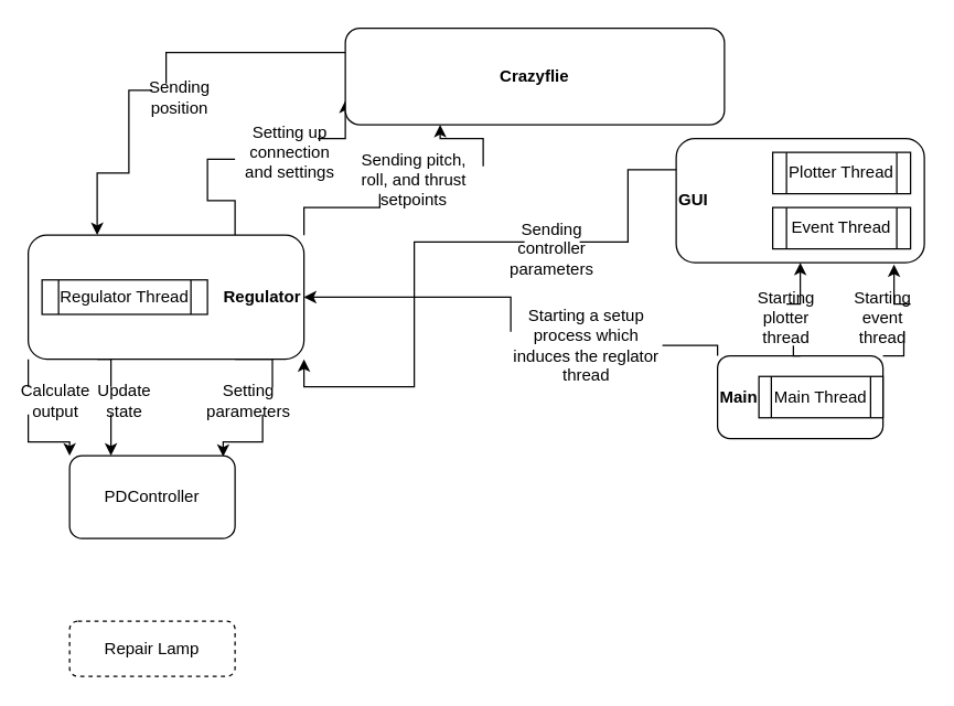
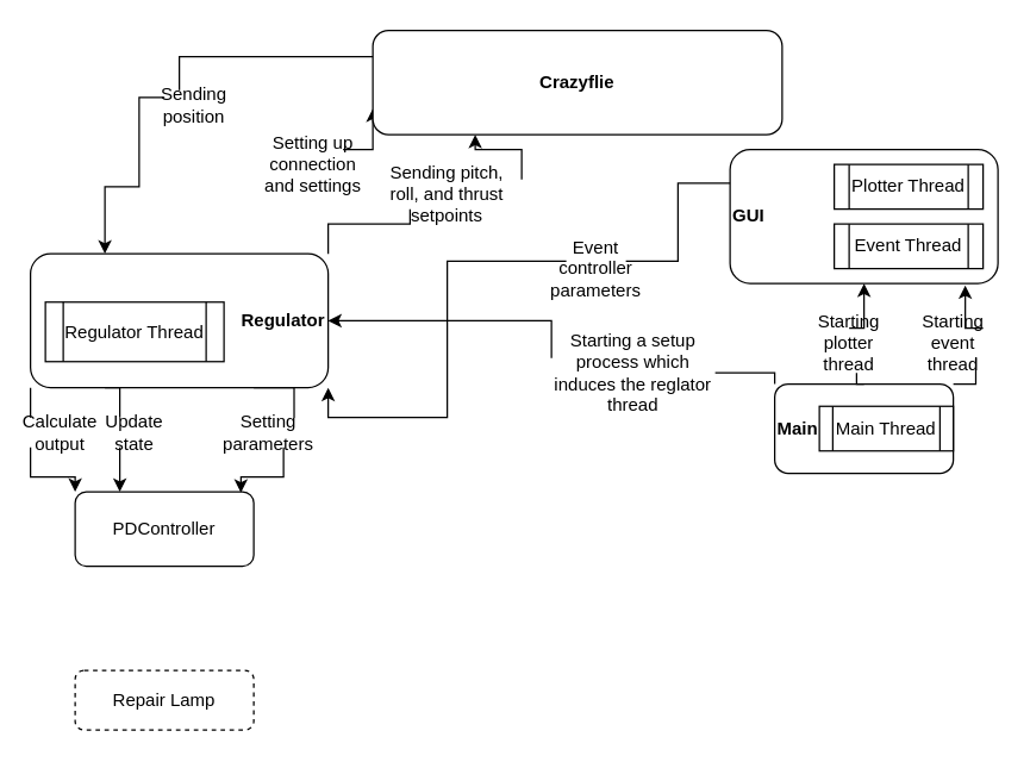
  <mxCell id="0" />
  <mxCell id="1" parent="0" />
  <mxCell id="2" style="edgeStyle=orthogonalEdgeStyle;rounded=0;orthogonalLoop=1;jettySize=auto;html=1;exitX=0;exitY=0.25;exitDx=0;exitDy=0;entryX=1;entryY=1;entryDx=0;entryDy=0;startArrow=none;" edge="1" parent="1" source="22" target="12"><mxGeometry relative="1" as="geometry" /></mxCell>
  <mxCell id="3" value="&lt;b&gt;&lt;font style=&quot;font-size: 12px&quot;&gt;GUI&lt;/font&gt;&lt;/b&gt;" style="rounded=1;whiteSpace=wrap;html=1;fontSize=12;glass=0;strokeWidth=1;shadow=0;align=left;" parent="1" vertex="1"><mxGeometry x="490" y="100" width="180" height="90" as="geometry" /></mxCell>
  <mxCell id="4" value="Repair Lamp" style="rounded=1;whiteSpace=wrap;html=1;fontSize=12;glass=0;strokeWidth=1;shadow=0;dashed=1;" parent="1" vertex="1"><mxGeometry x="50" y="450" width="120" height="40" as="geometry" /></mxCell>
  <mxCell id="5" value="Plotter Thread" style="shape=process;whiteSpace=wrap;html=1;backgroundOutline=1;" vertex="1" parent="1"><mxGeometry x="560" y="110" width="100" height="30" as="geometry" /></mxCell>
  <mxCell id="6" value="Event Thread" style="shape=process;whiteSpace=wrap;html=1;backgroundOutline=1;" vertex="1" parent="1"><mxGeometry x="560" y="150" width="100" height="30" as="geometry" /></mxCell>
  <mxCell id="7" style="edgeStyle=orthogonalEdgeStyle;rounded=0;orthogonalLoop=1;jettySize=auto;html=1;exitX=1;exitY=0;exitDx=0;exitDy=0;entryX=0.25;entryY=1;entryDx=0;entryDy=0;startArrow=none;" edge="1" parent="1" source="16" target="15"><mxGeometry relative="1" as="geometry" /></mxCell>
  <mxCell id="8" style="edgeStyle=orthogonalEdgeStyle;rounded=0;orthogonalLoop=1;jettySize=auto;html=1;exitX=0.75;exitY=0;exitDx=0;exitDy=0;entryX=0;entryY=0.75;entryDx=0;entryDy=0;startArrow=none;" edge="1" parent="1" source="18" target="15"><mxGeometry relative="1" as="geometry" /></mxCell>
  <mxCell id="9" style="edgeStyle=orthogonalEdgeStyle;rounded=0;orthogonalLoop=1;jettySize=auto;html=1;exitX=0;exitY=1;exitDx=0;exitDy=0;entryX=0;entryY=0;entryDx=0;entryDy=0;startArrow=none;" edge="1" parent="1" source="32" target="31"><mxGeometry relative="1" as="geometry" /></mxCell>
  <mxCell id="10" style="edgeStyle=orthogonalEdgeStyle;rounded=0;orthogonalLoop=1;jettySize=auto;html=1;exitX=0.25;exitY=1;exitDx=0;exitDy=0;entryX=0.25;entryY=0;entryDx=0;entryDy=0;startArrow=none;" edge="1" parent="1" source="34" target="31"><mxGeometry relative="1" as="geometry" /></mxCell>
  <mxCell id="11" style="edgeStyle=orthogonalEdgeStyle;rounded=0;orthogonalLoop=1;jettySize=auto;html=1;exitX=0.75;exitY=1;exitDx=0;exitDy=0;entryX=0.928;entryY=0.011;entryDx=0;entryDy=0;entryPerimeter=0;startArrow=none;" edge="1" parent="1" source="36" target="31"><mxGeometry relative="1" as="geometry" /></mxCell>
  <mxCell id="12" value="&lt;b&gt;&lt;font style=&quot;font-size: 12px&quot;&gt;Regulator&lt;/font&gt;&lt;/b&gt;" style="rounded=1;whiteSpace=wrap;html=1;fontSize=12;glass=0;strokeWidth=1;shadow=0;align=right;" vertex="1" parent="1"><mxGeometry x="20" y="170" width="200" height="90" as="geometry" /></mxCell>
- <mxCell id="13" value="Regulator Thread" style="shape=process;whiteSpace=wrap;html=1;backgroundOutline=1;" vertex="1" parent="1"><mxGeometry x="30" y="202.5" width="120" height="25" as="geometry" /></mxCell>
+ <mxCell id="13" value="Regulator Thread" style="shape=process;whiteSpace=wrap;html=1;backgroundOutline=1;" vertex="1" parent="1"><mxGeometry x="30" y="202.5" width="120" height="40" as="geometry" /></mxCell>
  <mxCell id="14" style="edgeStyle=orthogonalEdgeStyle;rounded=0;orthogonalLoop=1;jettySize=auto;html=1;exitX=0;exitY=0.25;exitDx=0;exitDy=0;entryX=0.25;entryY=0;entryDx=0;entryDy=0;startArrow=none;" edge="1" parent="1" source="20" target="12"><mxGeometry relative="1" as="geometry"><Array as="points"><mxPoint x="93" y="65" /><mxPoint x="93" y="125" /></Array></mxGeometry></mxCell>
  <mxCell id="15" value="&lt;b&gt;&lt;font style=&quot;font-size: 12px&quot;&gt;Crazyflie&lt;/font&gt;&lt;/b&gt;" style="rounded=1;whiteSpace=wrap;html=1;fontSize=12;glass=0;strokeWidth=1;shadow=0;align=center;" vertex="1" parent="1"><mxGeometry x="250" y="20" width="275" height="70" as="geometry" /></mxCell>
  <mxCell id="16" value="Sending pitch, roll, and thrust setpoints" style="text;html=1;strokeColor=none;fillColor=none;align=center;verticalAlign=middle;whiteSpace=wrap;rounded=0;" vertex="1" parent="1"><mxGeometry x="250" y="120" width="100" height="20" as="geometry" /></mxCell>
  <mxCell id="17" value="" style="edgeStyle=orthogonalEdgeStyle;rounded=0;orthogonalLoop=1;jettySize=auto;html=1;exitX=1;exitY=0;exitDx=0;exitDy=0;entryX=0.25;entryY=1;entryDx=0;entryDy=0;endArrow=none;" edge="1" parent="1" source="12" target="16"><mxGeometry relative="1" as="geometry"><mxPoint x="310" y="170" as="sourcePoint" /><mxPoint x="297.5" y="90" as="targetPoint" /><Array as="points"><mxPoint x="220" y="150" /><mxPoint x="275" y="150" /></Array></mxGeometry></mxCell>
  <mxCell id="18" value="Setting up connection and settings" style="text;html=1;strokeColor=none;fillColor=none;align=center;verticalAlign=middle;whiteSpace=wrap;rounded=0;" vertex="1" parent="1"><mxGeometry x="170" y="100" width="80" height="20" as="geometry" /></mxCell>
- <mxCell id="19" value="" style="edgeStyle=orthogonalEdgeStyle;rounded=0;orthogonalLoop=1;jettySize=auto;html=1;exitX=0.75;exitY=0;exitDx=0;exitDy=0;entryX=0;entryY=0.75;entryDx=0;entryDy=0;endArrow=none;" edge="1" parent="1" source="12" target="18"><mxGeometry relative="1" as="geometry"><mxPoint x="237.5" y="170" as="sourcePoint" /><mxPoint x="250" y="72.5" as="targetPoint" /></mxGeometry></mxCell>
  <mxCell id="20" value="Sending position" style="text;html=1;strokeColor=none;fillColor=none;align=center;verticalAlign=middle;whiteSpace=wrap;rounded=0;" vertex="1" parent="1"><mxGeometry x="110" y="60" width="40" height="20" as="geometry" /></mxCell>
  <mxCell id="21" value="" style="edgeStyle=orthogonalEdgeStyle;rounded=0;orthogonalLoop=1;jettySize=auto;html=1;exitX=0;exitY=0.25;exitDx=0;exitDy=0;entryX=0.25;entryY=0;entryDx=0;entryDy=0;endArrow=none;" edge="1" parent="1" source="15" target="20"><mxGeometry relative="1" as="geometry"><mxPoint x="250" y="37.5" as="sourcePoint" /><mxPoint x="92.5" y="170" as="targetPoint" /></mxGeometry></mxCell>
- <mxCell id="22" value="Sending controller parameters" style="text;html=1;strokeColor=none;fillColor=none;align=center;verticalAlign=middle;whiteSpace=wrap;rounded=0;" vertex="1" parent="1"><mxGeometry x="380" y="170" width="40" height="20" as="geometry" /></mxCell>
+ <mxCell id="22" value="Event controller parameters" style="text;html=1;strokeColor=none;fillColor=none;align=center;verticalAlign=middle;whiteSpace=wrap;rounded=0;" vertex="1" parent="1"><mxGeometry x="380" y="170" width="40" height="20" as="geometry" /></mxCell>
  <mxCell id="23" value="" style="edgeStyle=orthogonalEdgeStyle;rounded=0;orthogonalLoop=1;jettySize=auto;html=1;exitX=0;exitY=0.25;exitDx=0;exitDy=0;entryX=1;entryY=0.25;entryDx=0;entryDy=0;endArrow=none;" edge="1" parent="1" source="3" target="22"><mxGeometry relative="1" as="geometry"><mxPoint x="490" y="122.5" as="sourcePoint" /><mxPoint x="310" y="192.5" as="targetPoint" /></mxGeometry></mxCell>
  <mxCell id="24" style="edgeStyle=orthogonalEdgeStyle;rounded=0;orthogonalLoop=1;jettySize=auto;html=1;exitX=0;exitY=0;exitDx=0;exitDy=0;entryX=1;entryY=0.5;entryDx=0;entryDy=0;startArrow=none;" edge="1" parent="1" source="29" target="12"><mxGeometry relative="1" as="geometry" /></mxCell>
  <mxCell id="25" style="edgeStyle=orthogonalEdgeStyle;rounded=0;orthogonalLoop=1;jettySize=auto;html=1;exitX=0.5;exitY=0;exitDx=0;exitDy=0;entryX=0.5;entryY=1;entryDx=0;entryDy=0;startArrow=none;" edge="1" parent="1" source="38" target="3"><mxGeometry relative="1" as="geometry" /></mxCell>
  <mxCell id="26" style="edgeStyle=orthogonalEdgeStyle;rounded=0;orthogonalLoop=1;jettySize=auto;html=1;exitX=1;exitY=0;exitDx=0;exitDy=0;entryX=0.878;entryY=1.015;entryDx=0;entryDy=0;entryPerimeter=0;startArrow=none;" edge="1" parent="1" source="40" target="3"><mxGeometry relative="1" as="geometry" /></mxCell>
  <mxCell id="27" value="&lt;b&gt;Main&lt;/b&gt;" style="rounded=1;whiteSpace=wrap;html=1;align=left;" vertex="1" parent="1"><mxGeometry x="520" y="257.5" width="120" height="60" as="geometry" /></mxCell>
  <mxCell id="28" value="Main Thread" style="shape=process;whiteSpace=wrap;html=1;backgroundOutline=1;" vertex="1" parent="1"><mxGeometry x="550" y="272.5" width="90" height="30" as="geometry" /></mxCell>
  <mxCell id="29" value="Starting a setup process which induces the reglator thread" style="text;html=1;strokeColor=none;fillColor=none;align=center;verticalAlign=middle;whiteSpace=wrap;rounded=0;" vertex="1" parent="1"><mxGeometry x="370" y="240" width="110" height="20" as="geometry" /></mxCell>
  <mxCell id="30" value="" style="edgeStyle=orthogonalEdgeStyle;rounded=0;orthogonalLoop=1;jettySize=auto;html=1;exitX=0;exitY=0;exitDx=0;exitDy=0;entryX=1;entryY=0.5;entryDx=0;entryDy=0;endArrow=none;" edge="1" parent="1" source="27" target="29"><mxGeometry relative="1" as="geometry"><mxPoint x="400" y="240" as="sourcePoint" /><mxPoint x="310" y="215" as="targetPoint" /><Array as="points"><mxPoint x="520" y="250" /></Array></mxGeometry></mxCell>
- <mxCell id="31" value="PDController" style="rounded=1;whiteSpace=wrap;html=1;" vertex="1" parent="1"><mxGeometry x="50" y="330" width="120" height="60" as="geometry" /></mxCell>
+ <mxCell id="31" value="PDController" style="rounded=1;whiteSpace=wrap;html=1;" vertex="1" parent="1"><mxGeometry x="50" y="330" width="120" height="50" as="geometry" /></mxCell>
  <mxCell id="32" value="Calculate output" style="text;html=1;strokeColor=none;fillColor=none;align=center;verticalAlign=middle;whiteSpace=wrap;rounded=0;" vertex="1" parent="1"><mxGeometry x="20" y="280" width="40" height="20" as="geometry" /></mxCell>
  <mxCell id="33" value="" style="edgeStyle=orthogonalEdgeStyle;rounded=0;orthogonalLoop=1;jettySize=auto;html=1;exitX=0;exitY=1;exitDx=0;exitDy=0;entryX=0;entryY=0;entryDx=0;entryDy=0;endArrow=none;" edge="1" parent="1" source="12" target="32"><mxGeometry relative="1" as="geometry"><mxPoint x="20" y="260" as="sourcePoint" /><mxPoint x="50" y="330" as="targetPoint" /></mxGeometry></mxCell>
  <mxCell id="34" value="Update state" style="text;html=1;strokeColor=none;fillColor=none;align=center;verticalAlign=middle;whiteSpace=wrap;rounded=0;" vertex="1" parent="1"><mxGeometry x="70" y="280" width="40" height="20" as="geometry" /></mxCell>
  <mxCell id="35" value="" style="edgeStyle=orthogonalEdgeStyle;rounded=0;orthogonalLoop=1;jettySize=auto;html=1;exitX=0.25;exitY=1;exitDx=0;exitDy=0;entryX=0.25;entryY=0;entryDx=0;entryDy=0;endArrow=none;" edge="1" parent="1" source="12" target="34"><mxGeometry relative="1" as="geometry"><mxPoint x="70" y="260" as="sourcePoint" /><mxPoint x="80" y="330" as="targetPoint" /></mxGeometry></mxCell>
  <mxCell id="36" value="Setting parameters" style="text;html=1;strokeColor=none;fillColor=none;align=center;verticalAlign=middle;whiteSpace=wrap;rounded=0;" vertex="1" parent="1"><mxGeometry x="160" y="280" width="40" height="20" as="geometry" /></mxCell>
  <mxCell id="37" value="" style="edgeStyle=orthogonalEdgeStyle;rounded=0;orthogonalLoop=1;jettySize=auto;html=1;exitX=0.75;exitY=1;exitDx=0;exitDy=0;entryX=0.928;entryY=0.011;entryDx=0;entryDy=0;entryPerimeter=0;endArrow=none;" edge="1" parent="1" source="12" target="36"><mxGeometry relative="1" as="geometry"><mxPoint x="170" y="260" as="sourcePoint" /><mxPoint x="161.36" y="330.66" as="targetPoint" /></mxGeometry></mxCell>
  <mxCell id="38" value="Starting plotter thread" style="text;html=1;strokeColor=none;fillColor=none;align=center;verticalAlign=middle;whiteSpace=wrap;rounded=0;" vertex="1" parent="1"><mxGeometry x="550" y="220" width="40" height="20" as="geometry" /></mxCell>
  <mxCell id="39" value="" style="edgeStyle=orthogonalEdgeStyle;rounded=0;orthogonalLoop=1;jettySize=auto;html=1;exitX=0.5;exitY=0;exitDx=0;exitDy=0;entryX=0.5;entryY=1;entryDx=0;entryDy=0;endArrow=none;" edge="1" parent="1" source="27"><mxGeometry relative="1" as="geometry"><mxPoint x="580" y="257.5" as="sourcePoint" /><mxPoint x="575" y="250" as="targetPoint" /></mxGeometry></mxCell>
  <mxCell id="40" value="Starting event thread" style="text;html=1;strokeColor=none;fillColor=none;align=center;verticalAlign=middle;whiteSpace=wrap;rounded=0;" vertex="1" parent="1"><mxGeometry x="620" y="220" width="40" height="20" as="geometry" /></mxCell>
  <mxCell id="41" value="" style="edgeStyle=orthogonalEdgeStyle;rounded=0;orthogonalLoop=1;jettySize=auto;html=1;exitX=1;exitY=0;exitDx=0;exitDy=0;entryX=0.878;entryY=1.015;entryDx=0;entryDy=0;entryPerimeter=0;endArrow=none;" edge="1" parent="1" source="27" target="40"><mxGeometry relative="1" as="geometry"><mxPoint x="640" y="257.5" as="sourcePoint" /><mxPoint x="648.04" y="191.35" as="targetPoint" /></mxGeometry></mxCell>
